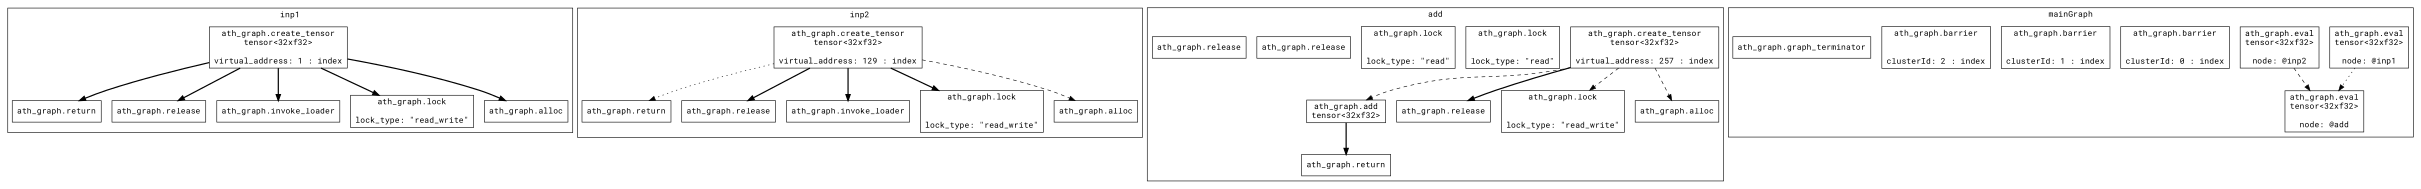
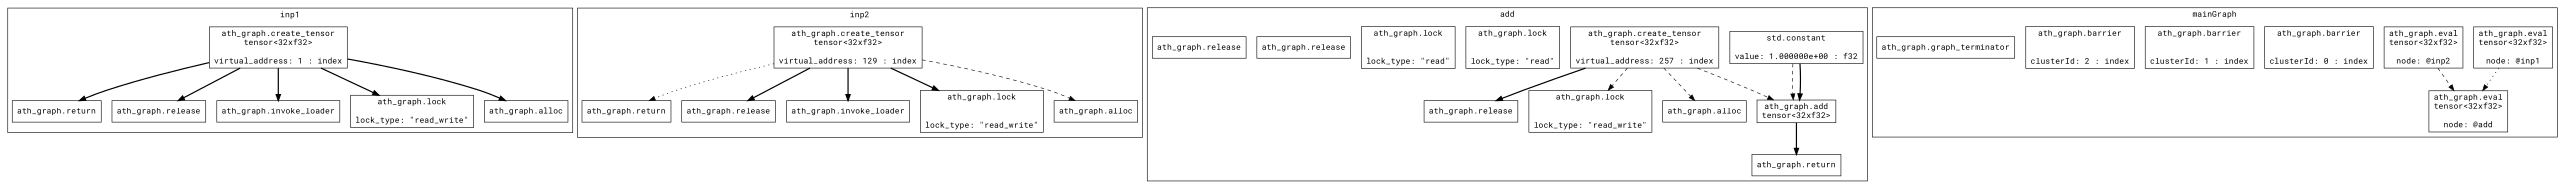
  digraph {
    compound=true
    fontname="Roboto Mono"
    node [shape=record fontname="Roboto Mono"]
    edge [style=bold fontname="Roboto Mono"]
    n1 [label="{ath_graph.create_tensor\ntensor\<32xf32\>\n\nvirtual_address: 1 : index}"]
    n2 [label="{ath_graph.return}"]
    n3 [label="{ath_graph.release}"]
    n4 [label="{ath_graph.invoke_loader}"]
    n5 [label="{ath_graph.lock\n\nlock_type: \"read_write\"}"]
    n6 [label="{ath_graph.alloc}"]
    n7 [label="{ath_graph.create_tensor\ntensor\<32xf32\>\n\nvirtual_address: 129 : index}"]
    n8 [label="{ath_graph.return}"]
    n9 [label="{ath_graph.release}"]
    n10 [label="{ath_graph.invoke_loader}"]
    n11 [label="{ath_graph.lock\n\n\nlock_type: \"read_write\"}"]
    n12 [label="{ath_graph.alloc}"]
+   n13 [label="{std.constant\n\nvalue: 1.000000e+00 : f32}"]
    n14 [label="{ath_graph.add\ntensor\<32xf32\>\n}"]
    n15 [label="{ath_graph.return}"]
    n16 [label="{ath_graph.create_tensor\ntensor\<32xf32\>\n\nvirtual_address: 257 : index}"]
    n17 [label="{ath_graph.release}"]
    n18 [label="{ath_graph.lock\n\n\nlock_type: \"read_write\"}"]
    n19 [label="{ath_graph.alloc}"]
    n20 [label="{ath_graph.lock\n\n\nlock_type: \"read\"}"]
    n21 [label="{ath_graph.lock\n\n\nlock_type: \"read\"}"]
    n22 [label="{ath_graph.release}"]
    n23 [label="{ath_graph.release}"]
    n24 [label="{ath_graph.eval\ntensor\<32xf32\>\n\nnode: @inp1}"]
    n25 [label="{ath_graph.eval\ntensor\<32xf32\>\n\nnode: @add}"]
    n26 [label="{ath_graph.eval\ntensor\<32xf32\>\n\nnode: @inp2}"]
    n27 [label="{ath_graph.barrier\n\n\nclusterId: 0 : index}"]
    n28 [label="{ath_graph.barrier\n\n\nclusterId: 1 : index}"]
    n29 [label="{ath_graph.barrier\n\n\nclusterId: 2 : index}"]
    n30 [label="{ath_graph.graph_terminator}"]
    subgraph cluster_1 {
      label=inp1
      n1
      n2
      n3
      n4
      n5
      n6
    }
    subgraph cluster_2 {
      label=inp2
      n7
      n8
      n9
      n10
      n11
      n12
    }
    subgraph cluster_3 {
      label=add
+     n13
      n14
      n15
      n16
      n17
      n18
      n19
      n20
      n21
      n22
      n23
    }
    subgraph cluster_4 {
      label=mainGraph
      n24
      n25
      n26
      n27
      n28
      n29
      n30
    }
    n1 -> n2
    n1 -> n3
    n1 -> n4
    n1 -> n5
    n1 -> n6
    n7 -> n8 [style=dotted]
    n7 -> n9
    n7 -> n10
    n7 -> n11
    n7 -> n12 [style=dashed]
+   n13 -> n14 [style=dashed]
+   n13 -> n14
    n14 -> n15
    n16 -> n14 [style=dashed]
    n16 -> n17
    n16 -> n18 [style=dashed]
    n16 -> n19 [style=dashed]
    n24 -> n25 [style=dotted]
    n26 -> n25 [style=dashed]
  }
